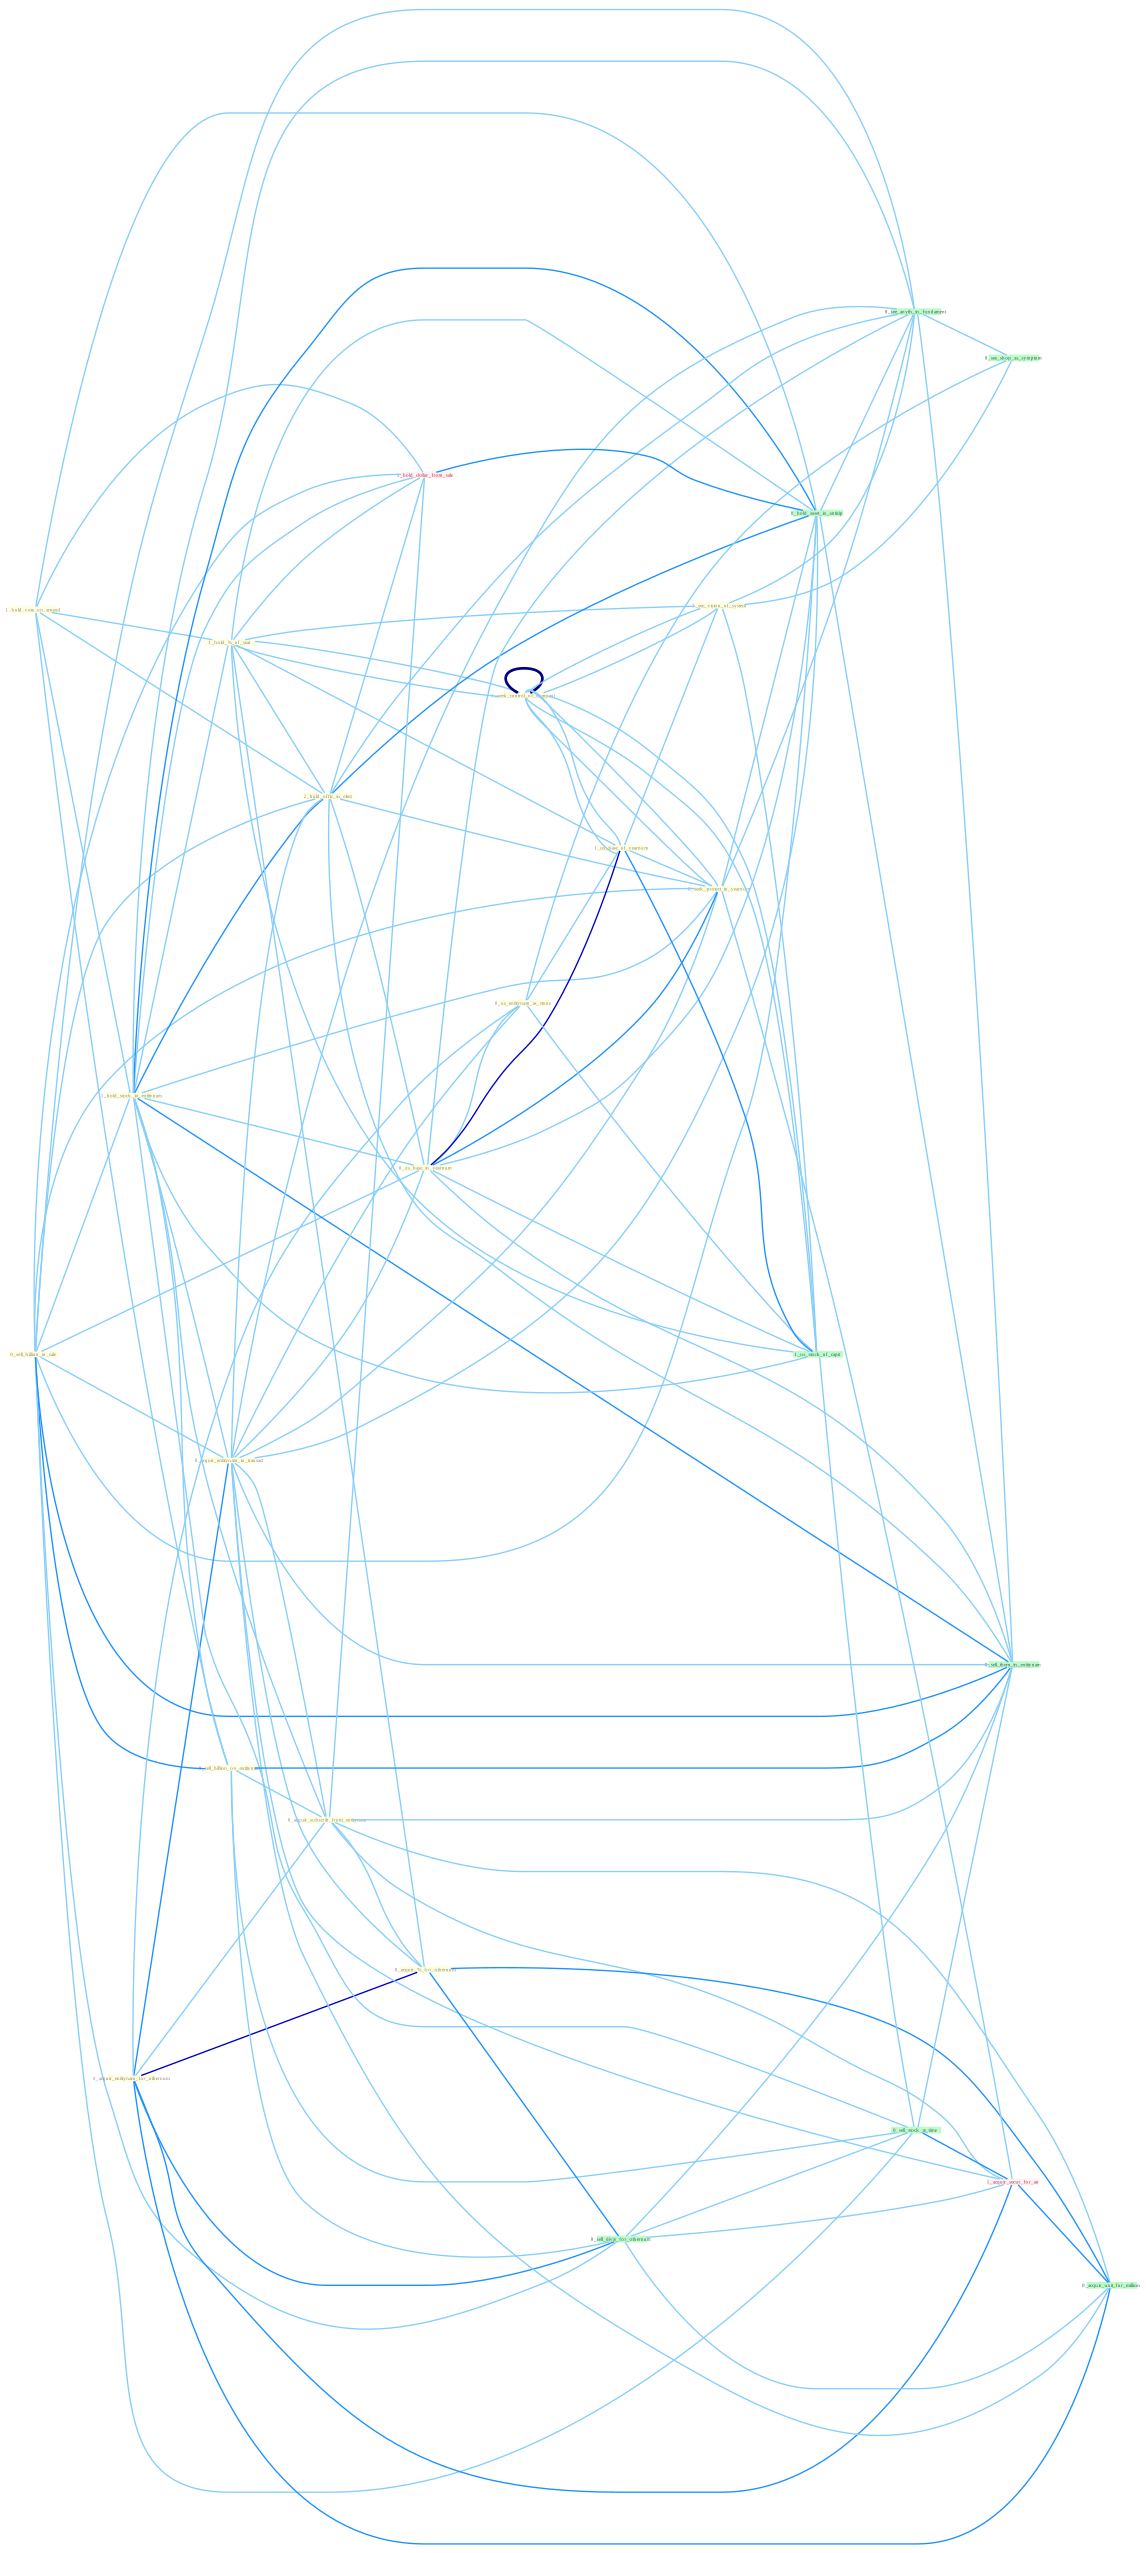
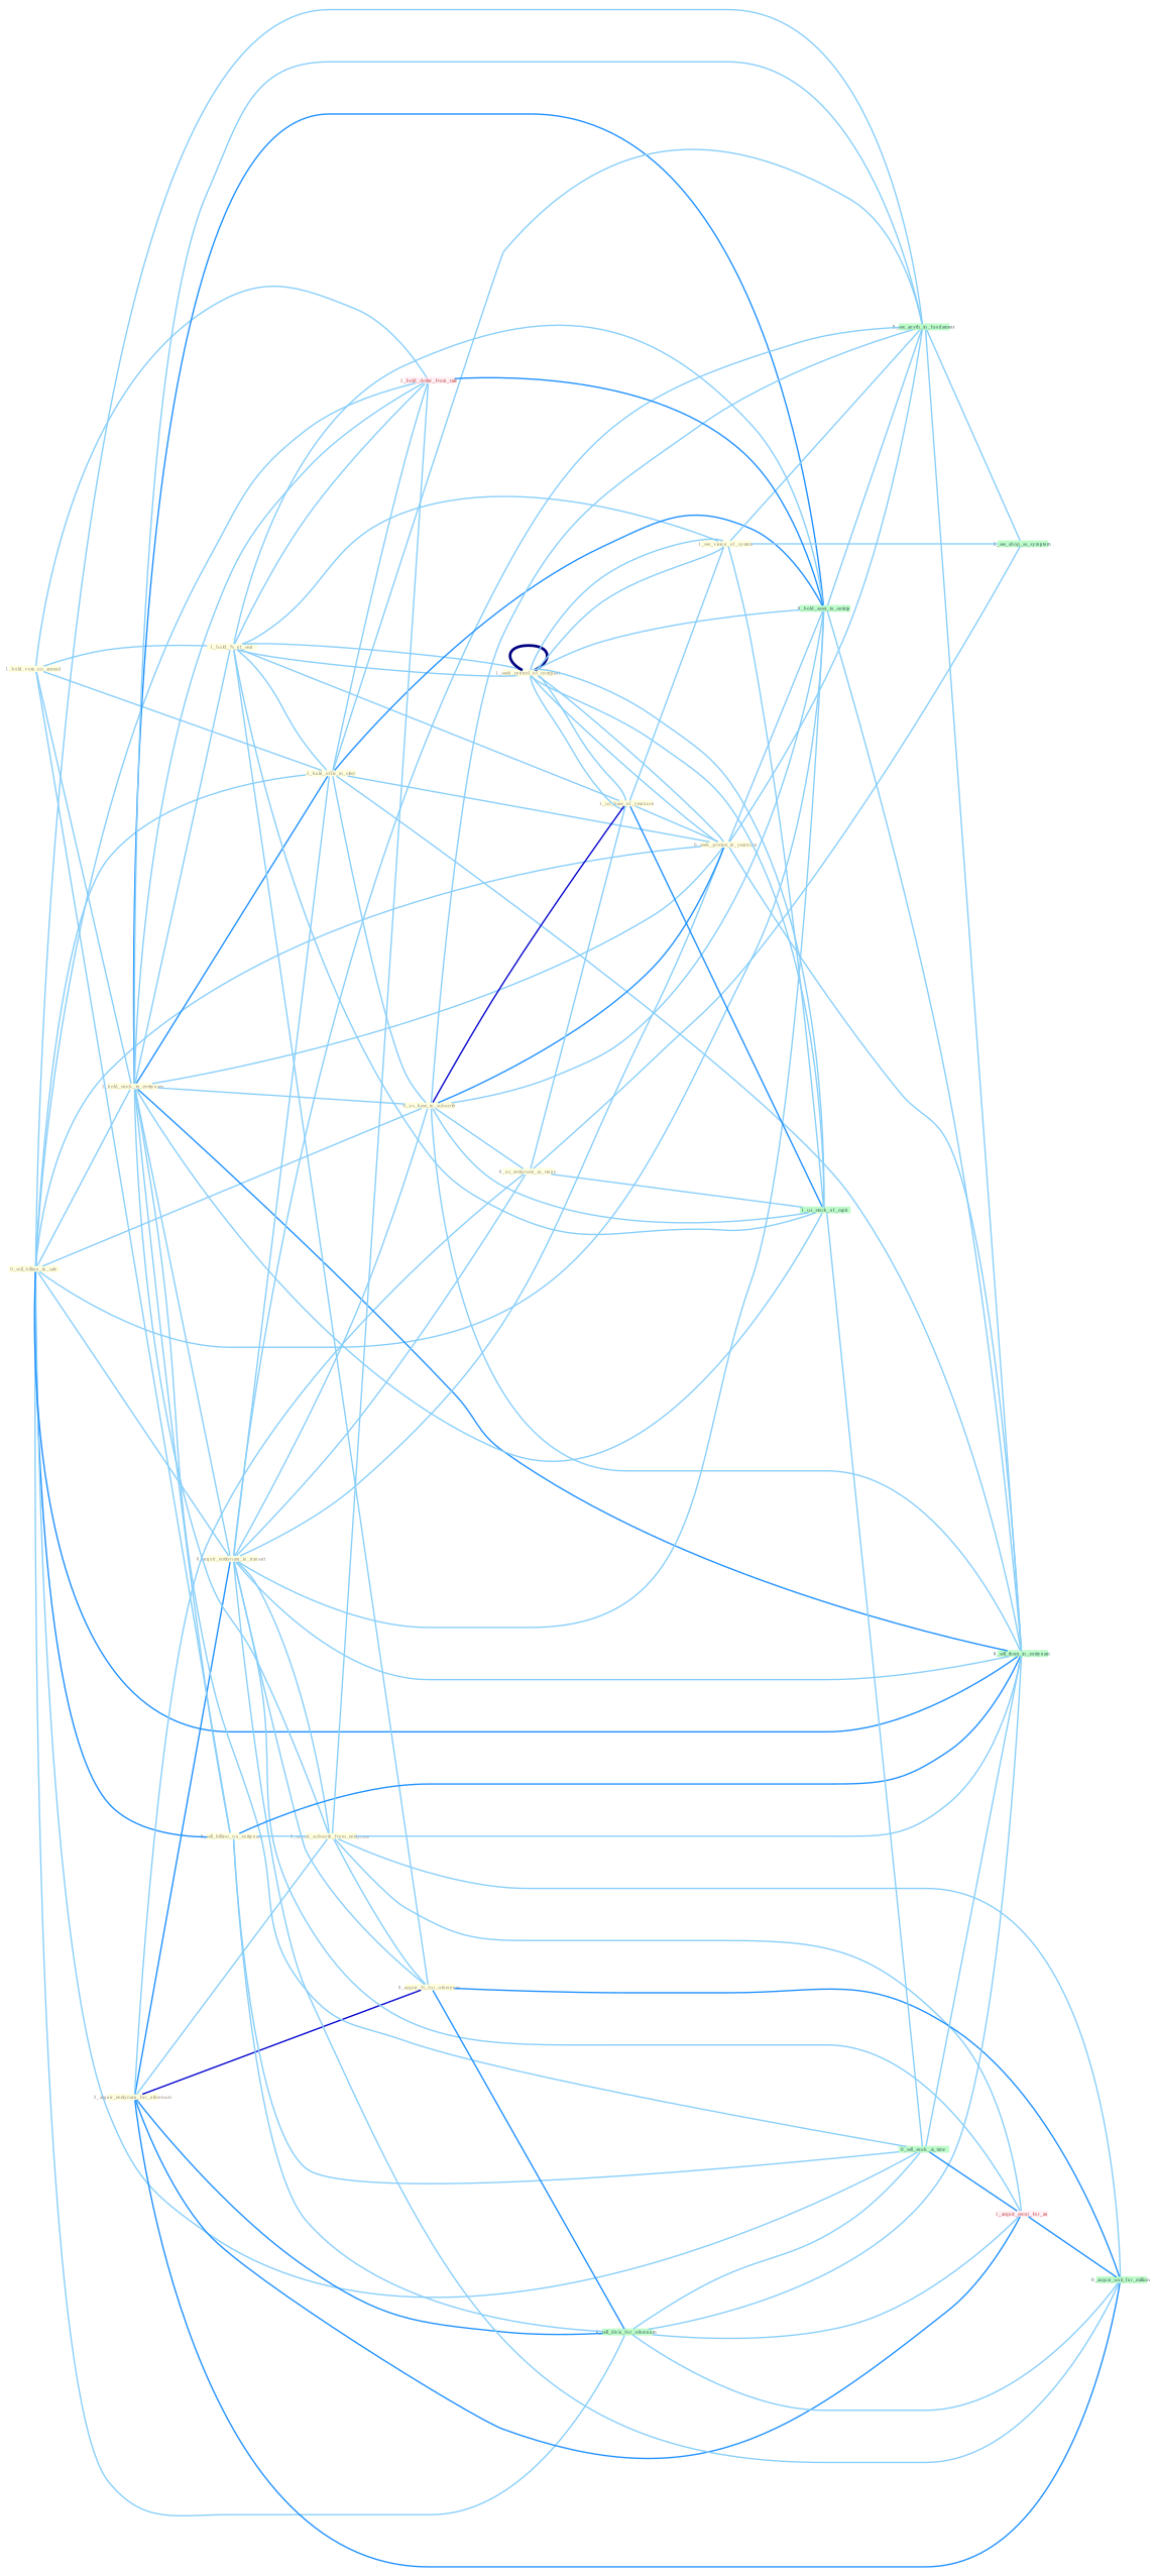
  graph {
    fontname="Liberation Serif"
    rankdir=LR
    node [color="#ffffe0" fixedsize=true fontcolor="#8b7d6b" fontname="Liberation Serif" fontsize=4 shape=polygon style=filled]
    edge [color="#87cefa" fontname="Liberation Serif" w=1]
    "1_hold_vote_on_amend " [height=.06 width=.5]
    "0_sell_billion_in_sale " [height=.06 width=.5]
    "0_acquir_entitynam_for_othernum " [height=.06 width=.5]
    "1_hold_stock_in_entitynam " [height=.06 width=.5]
    "0_acquir_entitynam_in_transact " [height=.06 width=.5]
    "1_hold_%_of_seat " [height=.06 width=.5]
    "1_seek_control_of_compani " [height=.06 width=.5]
    "0_sell_billion_on_entitynam " [height=.06 width=.5]
    n9 [height=.06 label="2_hold_offic_in_elect" width=.5]
-   "0_us_base_in_yearnum " [height=.06 width=.5]
+   "0_us_base_in_yearnum " [height=.06 width=.5 label="0_us_base_in_subscrib"]
    "0_us_entitynam_as_stone " [height=.06 width=.5]
    "0_acquir_subscrib_from_entitynam " [height=.06 width=.5]
    "0_acquir_%_for_othernum " [height=.06 width=.5]
    "1_us_base_of_yearnum " [height=.06 width=.5]
    "1_see_vision_of_system " [height=.06 width=.5]
    "0_seek_protect_in_yearnum " [height=.06 width=.5]
    "1_acquir_secur_for_an " [color="#fff0f5" fontcolor="#b22222" height=.06 width=.5]
    "1_hold_dollar_from_sale " [color="#fff0f5" fontcolor="#b22222" height=.06 width=.5]
    "0_hold_asset_in_anticip " [color="#BDFCC9" fontcolor="#2f4f4f" height=.06 width=.5]
    "0_sell_divis_for_othernum " [color="#BDFCC9" fontcolor="#2f4f4f" height=.06 width=.5]
    "0_sell_stock_at_time " [color="#BDFCC9" fontcolor="#2f4f4f" height=.06 width=.5]
    "0_see_anyth_in_fundament " [color="#BDFCC9" fontcolor="#2f4f4f" height=.06 width=.5]
    "0_sell_them_in_entitynam " [color="#BDFCC9" fontcolor="#2f4f4f" height=.06 width=.5]
    "0_acquir_unit_for_million " [color="#BDFCC9" fontcolor="#2f4f4f" height=.06 width=.5]
    "1_us_stock_of_capit " [color="#BDFCC9" fontcolor="#2f4f4f" height=.06 width=.5]
    "0_see_shop_as_symptom " [color="#BDFCC9" fontcolor="#2f4f4f" height=.06 width=.5]
    subgraph sub_1 {
      "1_hold_vote_on_amend "
      "0_sell_billion_in_sale "
      "0_acquir_entitynam_for_othernum "
      "1_hold_stock_in_entitynam "
      "0_acquir_entitynam_in_transact "
      "1_hold_%_of_seat "
      "1_seek_control_of_compani "
      "0_sell_billion_on_entitynam "
      n9
      "0_us_base_in_yearnum "
      "0_us_entitynam_as_stone "
      "0_acquir_subscrib_from_entitynam "
      "0_acquir_%_for_othernum "
      "1_us_base_of_yearnum "
      "1_see_vision_of_system "
      "0_seek_protect_in_yearnum "
    }
    subgraph sub_2 {
      "1_acquir_secur_for_an "
      "1_hold_dollar_from_sale "
    }
    "1_hold_vote_on_amend " -- "1_hold_stock_in_entitynam "
    "1_hold_vote_on_amend " -- "1_hold_%_of_seat "
    "1_hold_vote_on_amend " -- "0_sell_billion_on_entitynam "
    "1_hold_vote_on_amend " -- n9
    "1_hold_vote_on_amend " -- "1_hold_dollar_from_sale "
-   "1_hold_vote_on_amend " -- "0_hold_asset_in_anticip "
+   "1_seek_control_of_compani " -- "0_hold_asset_in_anticip "
    "0_sell_billion_in_sale " -- "1_hold_stock_in_entitynam "
    "0_sell_billion_in_sale " -- "0_acquir_entitynam_in_transact "
    "0_sell_billion_in_sale " -- "0_sell_billion_on_entitynam " [color="#1e90ff" w=2]
    "0_sell_billion_in_sale " -- n9
    "0_sell_billion_in_sale " -- "0_us_base_in_yearnum "
    "0_sell_billion_in_sale " -- "0_seek_protect_in_yearnum "
    "0_sell_billion_in_sale " -- "1_hold_dollar_from_sale "
    "0_sell_billion_in_sale " -- "0_hold_asset_in_anticip "
    "0_sell_billion_in_sale " -- "0_sell_divis_for_othernum "
    "0_sell_billion_in_sale " -- "0_sell_stock_at_time "
    "0_sell_billion_in_sale " -- "0_see_anyth_in_fundament "
    "0_sell_billion_in_sale " -- "0_sell_them_in_entitynam " [color="#1e90ff" w=2]
    "0_acquir_entitynam_for_othernum " -- "0_acquir_entitynam_in_transact " [color="#1e90ff" w=2]
    "0_acquir_entitynam_for_othernum " -- "0_us_entitynam_as_stone "
    "0_acquir_entitynam_for_othernum " -- "0_acquir_subscrib_from_entitynam "
    "0_acquir_entitynam_for_othernum " -- "0_acquir_%_for_othernum " [color="#0000cd" w=3]
    "0_acquir_entitynam_for_othernum " -- "1_acquir_secur_for_an " [color="#1e90ff" w=2]
    "0_acquir_entitynam_for_othernum " -- "0_sell_divis_for_othernum " [color="#1e90ff" w=2]
    "0_acquir_entitynam_for_othernum " -- "0_acquir_unit_for_million " [color="#1e90ff" w=2]
    "1_hold_stock_in_entitynam " -- "0_acquir_entitynam_in_transact "
    "1_hold_stock_in_entitynam " -- "1_hold_%_of_seat "
    "1_hold_stock_in_entitynam " -- "0_sell_billion_on_entitynam "
    "1_hold_stock_in_entitynam " -- n9 [color="#1e90ff" w=2]
    "1_hold_stock_in_entitynam " -- "0_us_base_in_yearnum "
    "1_hold_stock_in_entitynam " -- "0_acquir_subscrib_from_entitynam "
    "1_hold_stock_in_entitynam " -- "0_seek_protect_in_yearnum "
    "1_hold_stock_in_entitynam " -- "1_hold_dollar_from_sale "
    "1_hold_stock_in_entitynam " -- "0_hold_asset_in_anticip " [color="#1e90ff" w=2]
    "1_hold_stock_in_entitynam " -- "0_sell_stock_at_time "
    "1_hold_stock_in_entitynam " -- "0_see_anyth_in_fundament "
    "1_hold_stock_in_entitynam " -- "0_sell_them_in_entitynam " [color="#1e90ff" w=2]
    "1_hold_stock_in_entitynam " -- "1_us_stock_of_capit "
    "0_acquir_entitynam_in_transact " -- n9
    "0_acquir_entitynam_in_transact " -- "0_us_base_in_yearnum "
    "0_acquir_entitynam_in_transact " -- "0_us_entitynam_as_stone "
    "0_acquir_entitynam_in_transact " -- "0_acquir_subscrib_from_entitynam "
    "0_acquir_entitynam_in_transact " -- "0_acquir_%_for_othernum "
    "0_acquir_entitynam_in_transact " -- "0_seek_protect_in_yearnum "
    "0_acquir_entitynam_in_transact " -- "1_acquir_secur_for_an "
    "0_acquir_entitynam_in_transact " -- "0_hold_asset_in_anticip "
    "0_acquir_entitynam_in_transact " -- "0_see_anyth_in_fundament "
    "0_acquir_entitynam_in_transact " -- "0_sell_them_in_entitynam "
    "0_acquir_entitynam_in_transact " -- "0_acquir_unit_for_million "
    "1_hold_%_of_seat " -- "1_seek_control_of_compani "
    "1_hold_%_of_seat " -- "1_seek_control_of_compani "
    "1_hold_%_of_seat " -- n9
    "1_hold_%_of_seat " -- "0_acquir_%_for_othernum "
    "1_hold_%_of_seat " -- "1_us_base_of_yearnum "
    "1_hold_%_of_seat " -- "1_see_vision_of_system "
    "1_hold_%_of_seat " -- "1_hold_dollar_from_sale "
    "1_hold_%_of_seat " -- "0_hold_asset_in_anticip "
    "1_hold_%_of_seat " -- "1_us_stock_of_capit "
    "1_seek_control_of_compani " -- "1_seek_control_of_compani " [color="#000080" style=bold w=4]
    "1_seek_control_of_compani " -- "1_us_base_of_yearnum "
    "1_seek_control_of_compani " -- "1_us_base_of_yearnum "
    "1_seek_control_of_compani " -- "1_see_vision_of_system "
    "1_seek_control_of_compani " -- "1_see_vision_of_system "
    "1_seek_control_of_compani " -- "0_seek_protect_in_yearnum "
    "1_seek_control_of_compani " -- "0_seek_protect_in_yearnum "
    "1_seek_control_of_compani " -- "1_us_stock_of_capit "
    "1_seek_control_of_compani " -- "1_us_stock_of_capit "
    "0_sell_billion_on_entitynam " -- "0_acquir_subscrib_from_entitynam "
    "0_sell_billion_on_entitynam " -- "0_sell_divis_for_othernum "
    "0_sell_billion_on_entitynam " -- "0_sell_stock_at_time "
    "0_sell_billion_on_entitynam " -- "0_sell_them_in_entitynam " [color="#1e90ff" w=2]
    n9 -- "0_us_base_in_yearnum "
    n9 -- "0_seek_protect_in_yearnum "
    n9 -- "1_hold_dollar_from_sale "
    n9 -- "0_hold_asset_in_anticip " [color="#1e90ff" w=2]
    n9 -- "0_see_anyth_in_fundament "
    n9 -- "0_sell_them_in_entitynam "
    "0_us_base_in_yearnum " -- "0_us_entitynam_as_stone "
    "0_us_base_in_yearnum " -- "1_us_base_of_yearnum " [color="#0000cd" w=3]
    "0_us_base_in_yearnum " -- "0_seek_protect_in_yearnum " [color="#1e90ff" w=2]
    "0_us_base_in_yearnum " -- "0_hold_asset_in_anticip "
    "0_us_base_in_yearnum " -- "0_see_anyth_in_fundament "
    "0_us_base_in_yearnum " -- "0_sell_them_in_entitynam "
    "0_us_base_in_yearnum " -- "1_us_stock_of_capit "
    "0_us_entitynam_as_stone " -- "1_us_base_of_yearnum "
    "0_us_entitynam_as_stone " -- "1_us_stock_of_capit "
    "0_us_entitynam_as_stone " -- "0_see_shop_as_symptom "
    "0_acquir_subscrib_from_entitynam " -- "0_acquir_%_for_othernum "
    "0_acquir_subscrib_from_entitynam " -- "1_acquir_secur_for_an "
    "0_acquir_subscrib_from_entitynam " -- "1_hold_dollar_from_sale "
    "0_acquir_subscrib_from_entitynam " -- "0_sell_them_in_entitynam "
    "0_acquir_subscrib_from_entitynam " -- "0_acquir_unit_for_million "
    "0_acquir_%_for_othernum " -- "0_sell_divis_for_othernum " [color="#1e90ff" w=2]
    "0_acquir_%_for_othernum " -- "0_acquir_unit_for_million " [color="#1e90ff" w=2]
    "1_us_base_of_yearnum " -- "1_see_vision_of_system "
    "1_us_base_of_yearnum " -- "0_seek_protect_in_yearnum "
    "1_us_base_of_yearnum " -- "1_us_stock_of_capit " [color="#1e90ff" w=2]
    "1_see_vision_of_system " -- "0_see_anyth_in_fundament "
    "1_see_vision_of_system " -- "1_us_stock_of_capit "
    "1_see_vision_of_system " -- "0_see_shop_as_symptom "
    "0_seek_protect_in_yearnum " -- "0_hold_asset_in_anticip "
    "0_seek_protect_in_yearnum " -- "0_see_anyth_in_fundament "
-   "0_seek_protect_in_yearnum " -- "1_acquir_secur_for_an "
+   "0_seek_protect_in_yearnum " -- "0_sell_them_in_entitynam "
    "1_acquir_secur_for_an " -- "0_acquir_unit_for_million " [color="#1e90ff" w=2]
    "1_hold_dollar_from_sale " -- "0_hold_asset_in_anticip " [color="#1e90ff"]
    "0_hold_asset_in_anticip " -- "0_see_anyth_in_fundament "
    "0_hold_asset_in_anticip " -- "0_sell_them_in_entitynam "
    "0_sell_divis_for_othernum " -- "1_acquir_secur_for_an "
    "0_sell_divis_for_othernum " -- "0_sell_stock_at_time "
    "0_sell_divis_for_othernum " -- "0_sell_them_in_entitynam "
    "0_sell_divis_for_othernum " -- "0_acquir_unit_for_million "
    "0_sell_stock_at_time " -- "1_acquir_secur_for_an " [color="#1e90ff" w=2]
    "0_sell_stock_at_time " -- "0_sell_them_in_entitynam "
    "0_see_anyth_in_fundament " -- "0_sell_them_in_entitynam "
    "0_see_anyth_in_fundament " -- "0_see_shop_as_symptom "
    "1_us_stock_of_capit " -- "0_sell_stock_at_time "
  }
